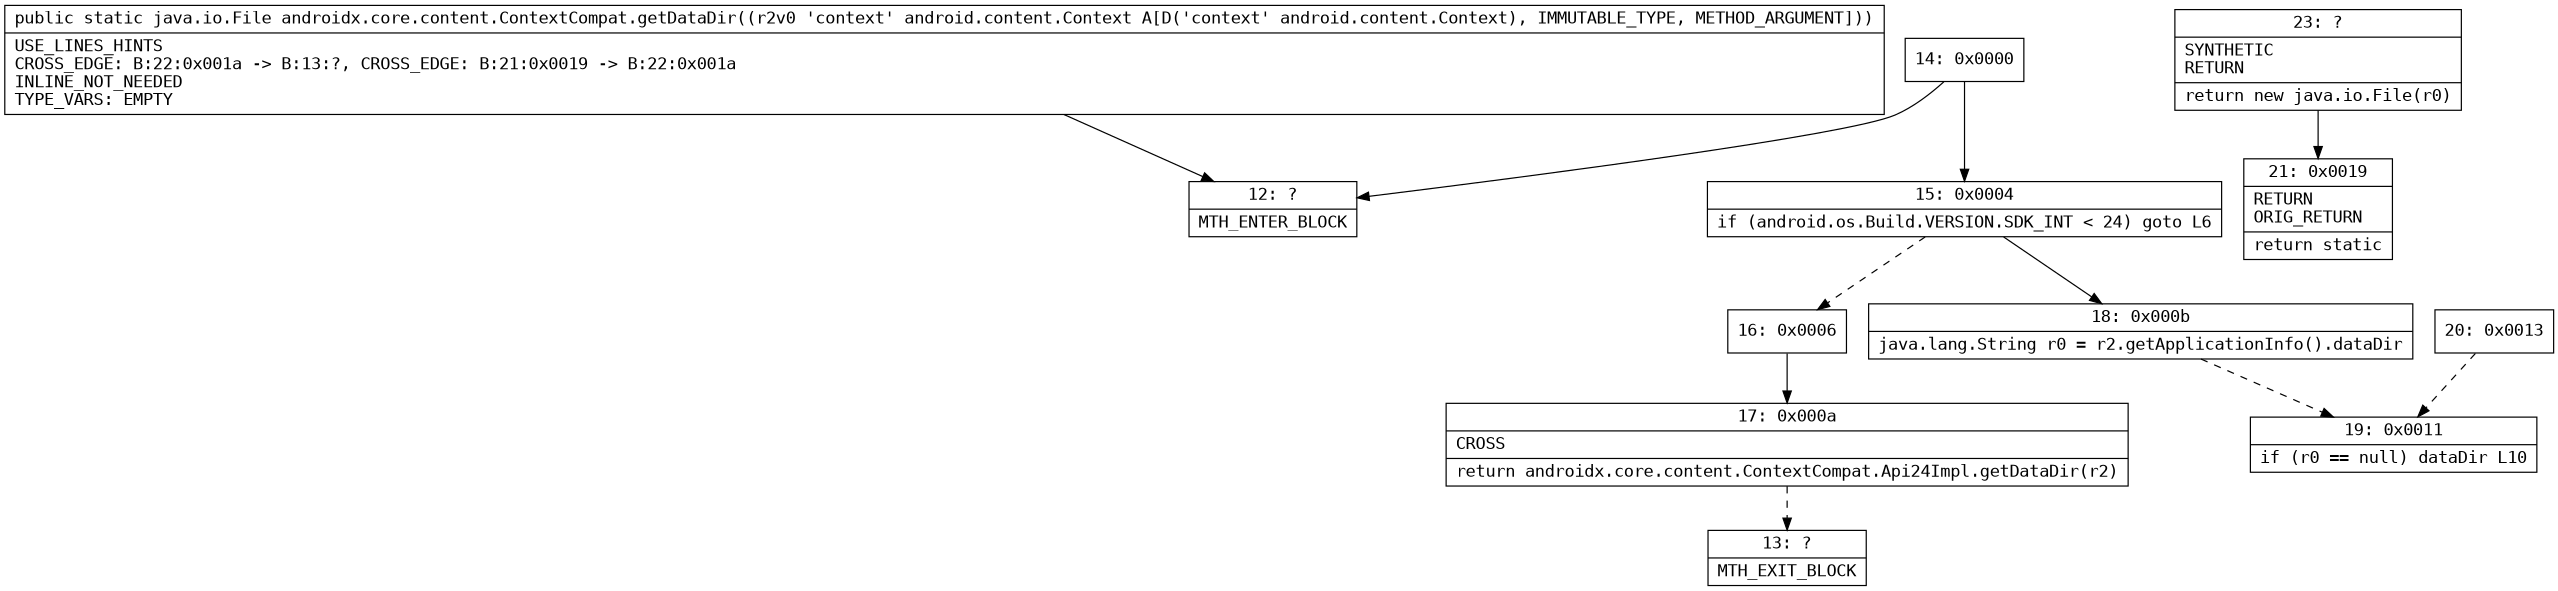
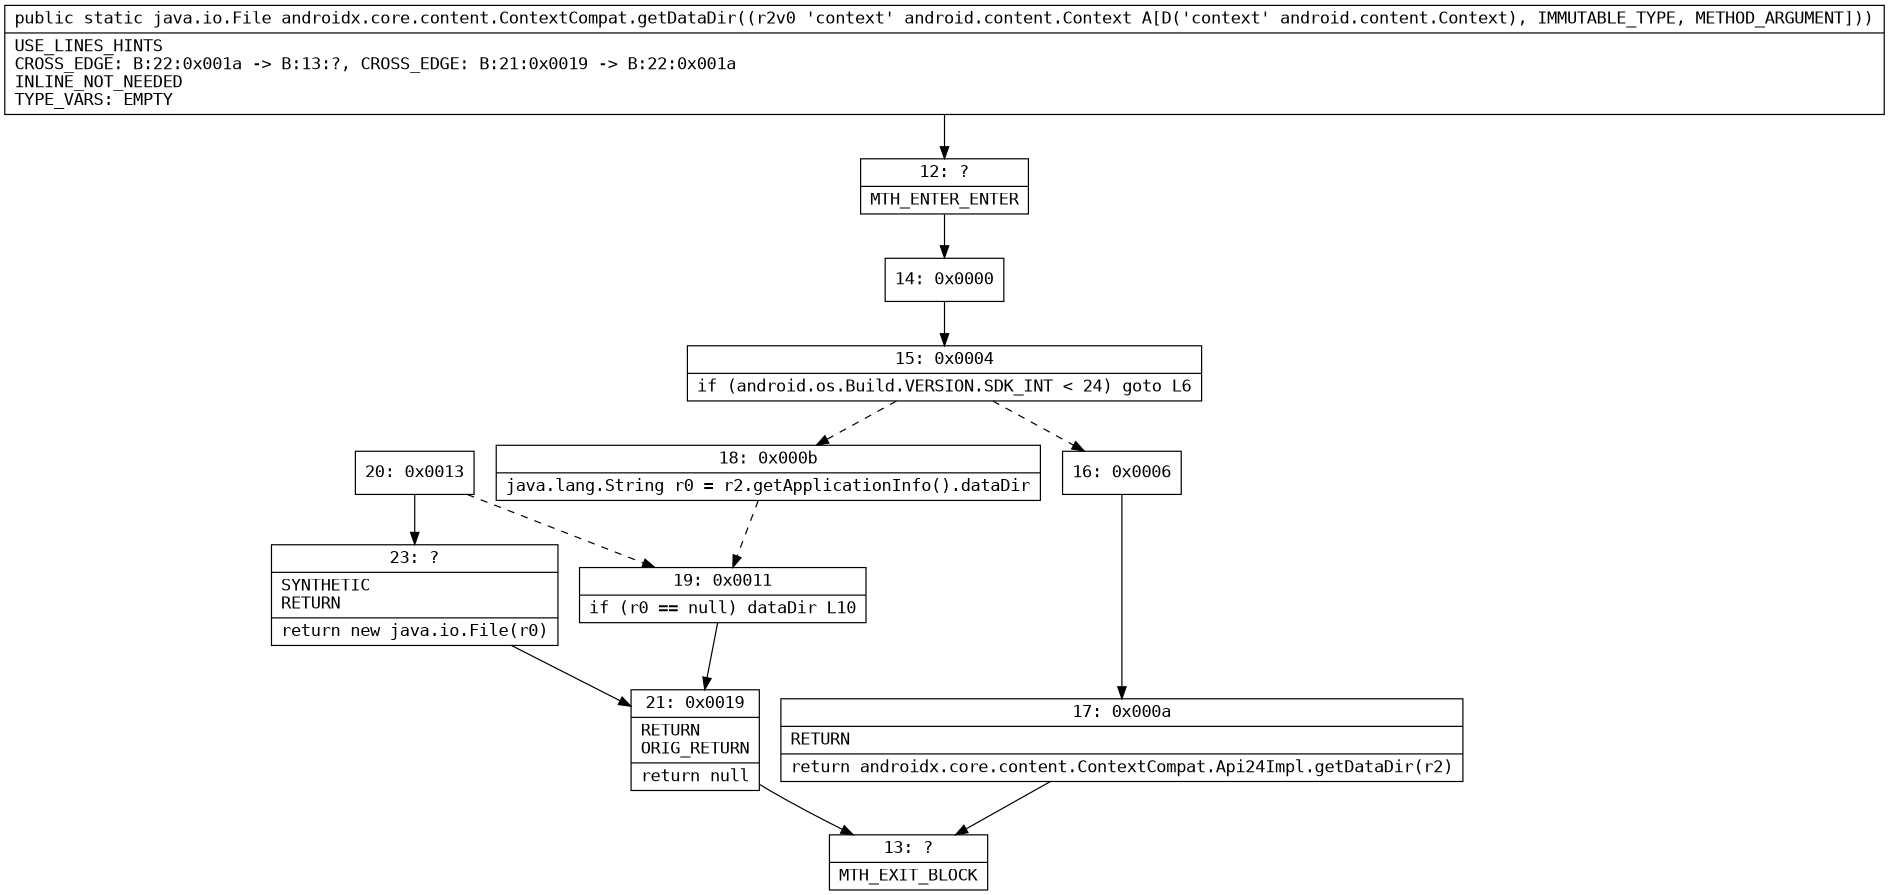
  digraph {
    fontname="DejaVu Sans Mono"
    node [fontname="DejaVu Sans Mono" shape=record]
    edge [fontname="DejaVu Sans Mono"]
-   n1 [label="{12\:\ ?|MTH_ENTER_BLOCK\l}"]
+   n1 [label="{12\:\ ?|MTH_ENTER_ENTER\l}"]
    n2 [label="{14\:\ 0x0000}"]
    n3 [label="{15\:\ 0x0004|if (android.os.Build.VERSION.SDK_INT \< 24) goto L6\l}"]
    n4 [label="{16\:\ 0x0006}"]
    n5 [label="{18\:\ 0x000b|java.lang.String r0 = r2.getApplicationInfo().dataDir\l}"]
-   n6 [label="{17\:\ 0x000a|CROSS\l|return androidx.core.content.ContextCompat.Api24Impl.getDataDir(r2)\l}"]
+   n6 [label="{17\:\ 0x000a|RETURN\l|return androidx.core.content.ContextCompat.Api24Impl.getDataDir(r2)\l}"]
    n7 [label="{19\:\ 0x0011|if (r0 == null) dataDir L10\l}"]
    n8 [label="{13\:\ ?|MTH_EXIT_BLOCK\l}"]
-   n9 [label="{21\:\ 0x0019|RETURN\lORIG_RETURN\l|return static\l}"]
+   n9 [label="{21\:\ 0x0019|RETURN\lORIG_RETURN\l|return null\l}"]
    n10 [label="{20\:\ 0x0013}"]
    n11 [label="{23\:\ ?|SYNTHETIC\lRETURN\l|return new java.io.File(r0)\l}"]
    n12 [label="{public static java.io.File androidx.core.content.ContextCompat.getDataDir((r2v0 'context' android.content.Context A[D('context' android.content.Context), IMMUTABLE_TYPE, METHOD_ARGUMENT]))  | USE_LINES_HINTS\lCROSS_EDGE: B:22:0x001a \-\> B:13:?, CROSS_EDGE: B:21:0x0019 \-\> B:22:0x001a\lINLINE_NOT_NEEDED\lTYPE_VARS: EMPTY\l}"]
-   n2 -> n1
+   n1 -> n2
    n2 -> n3
    n3 -> n4 [style=dashed]
-   n3 -> n5
+   n3 -> n5 [style=dashed]
    n4 -> n6
    n5 -> n7 [style=dashed]
-   n6 -> n8 [style=dashed]
+   n6 -> n8
+   n7 -> n9
+   n9 -> n8
    n10 -> n7 [style=dashed]
+   n10 -> n11
    n11 -> n9
    n12 -> n1
  }
